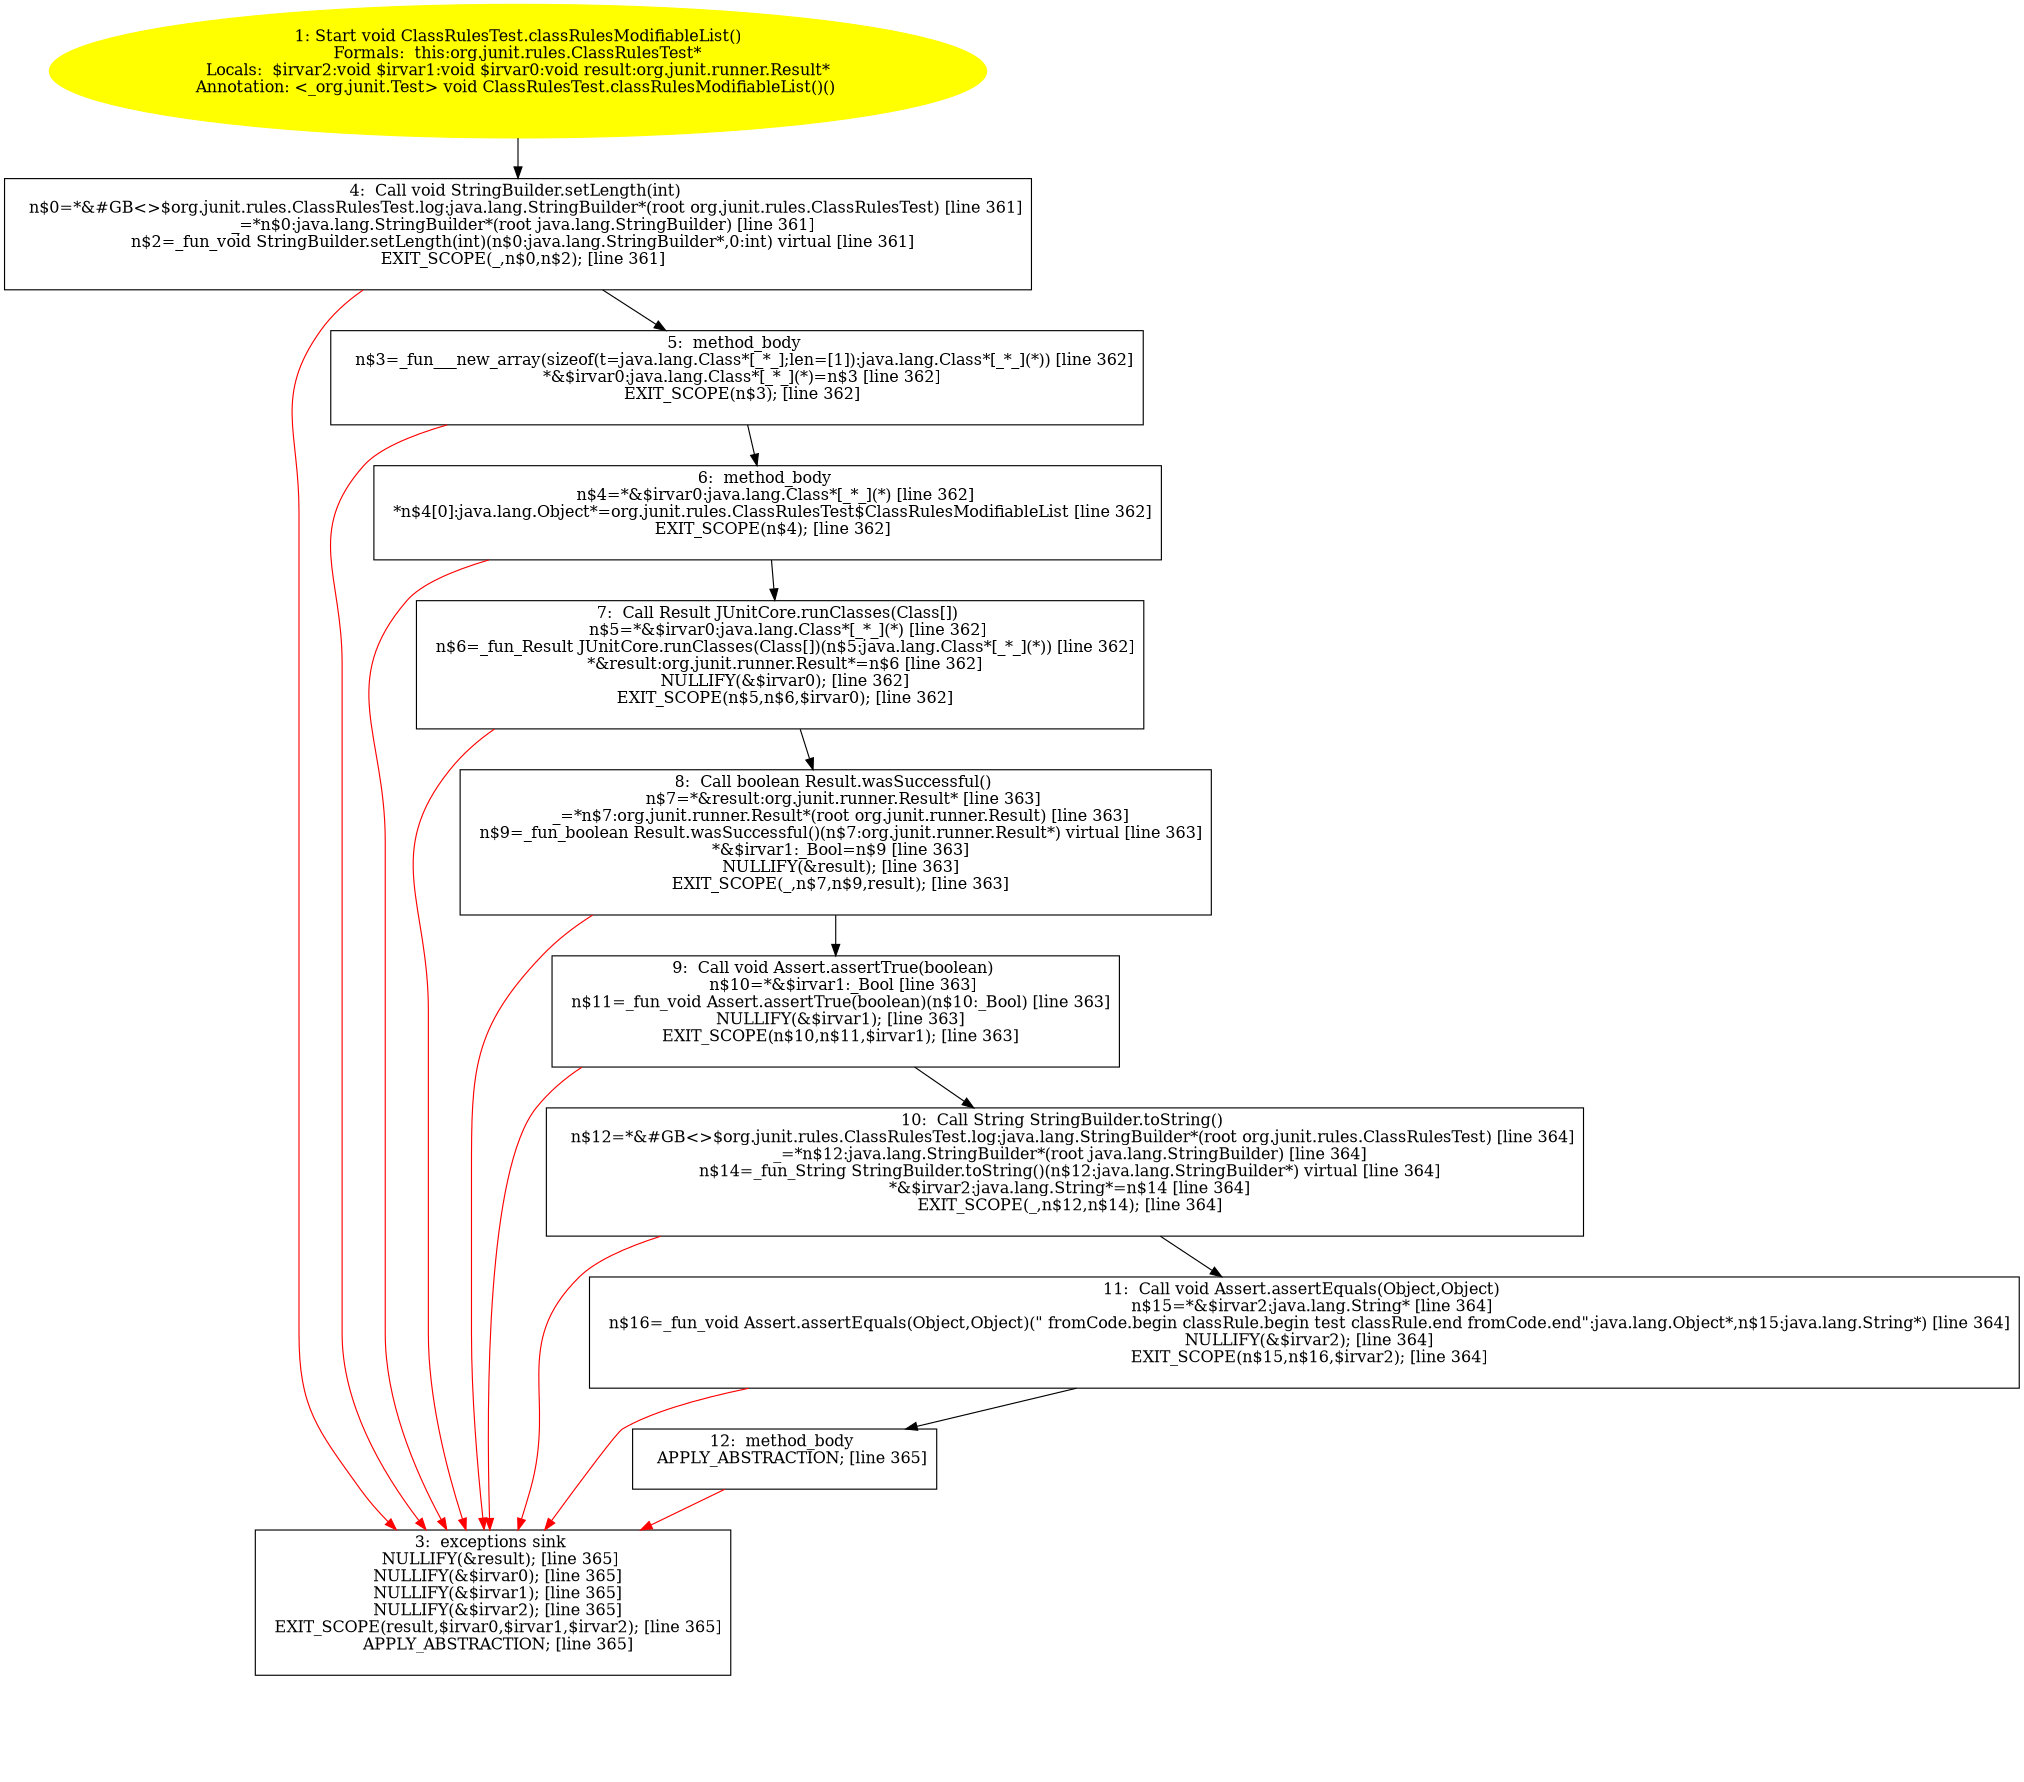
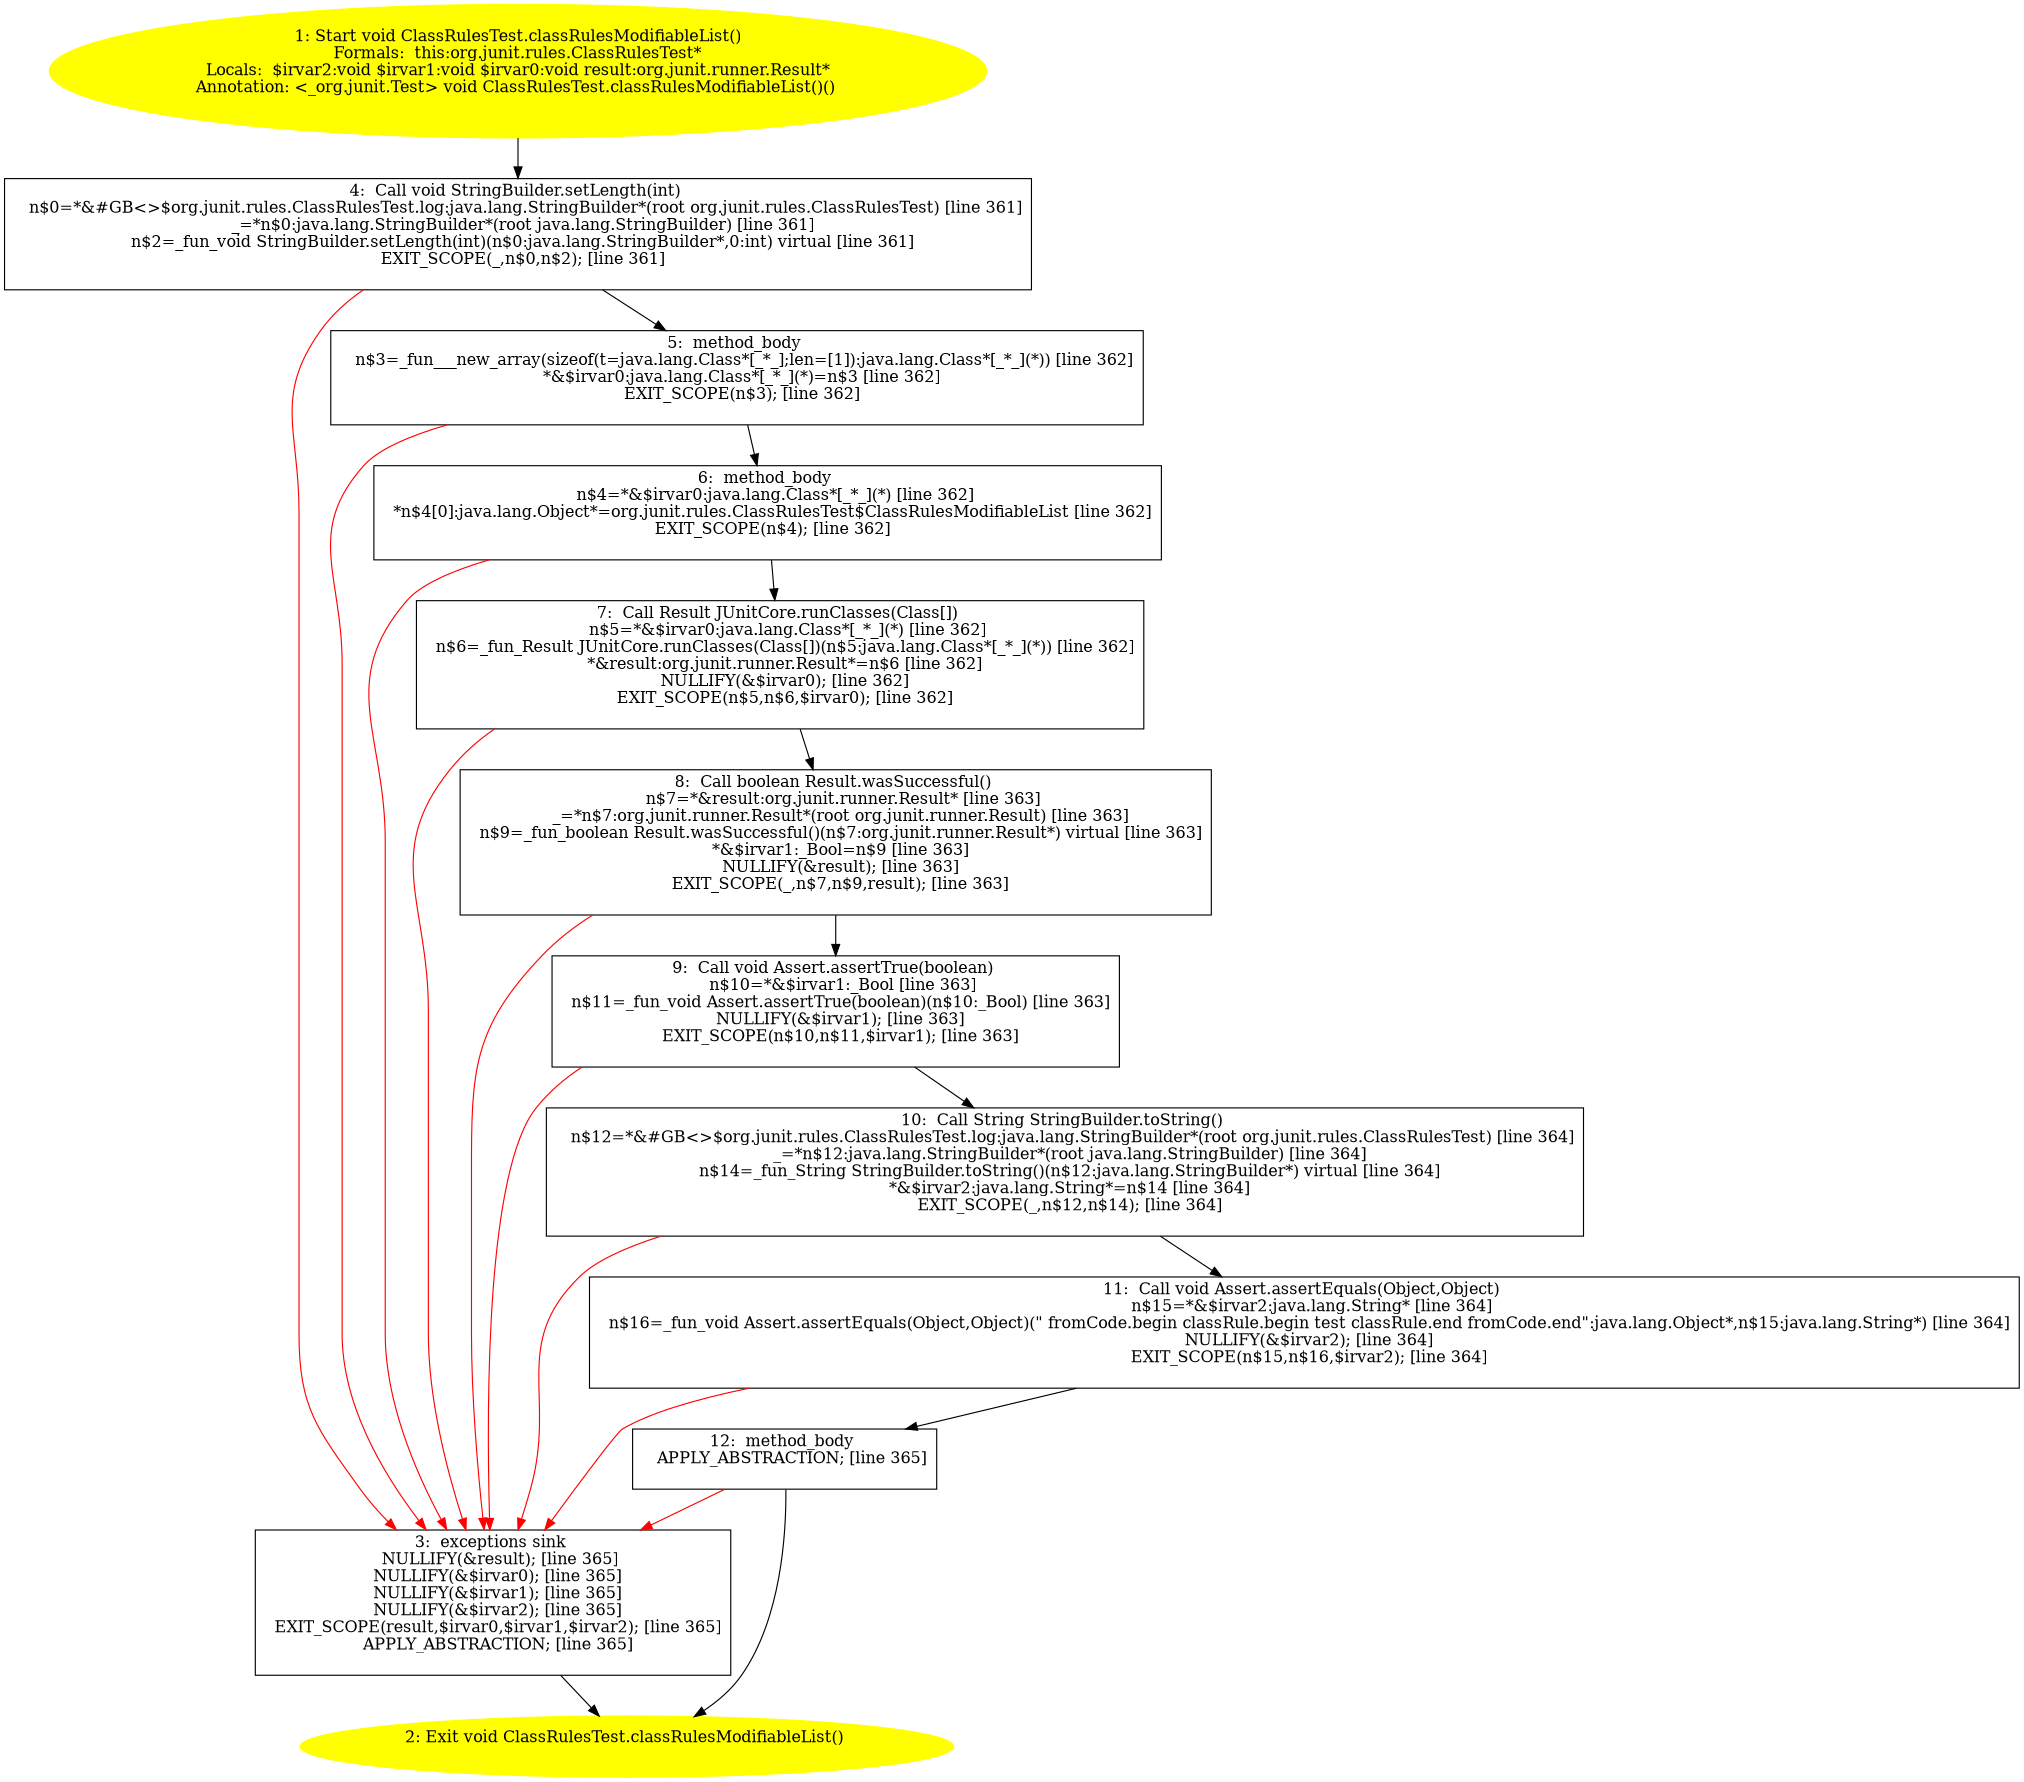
  digraph {
    node [shape=box]
    n1 [color=yellow label="1: Start void ClassRulesTest.classRulesModifiableList()\nFormals:  this:org.junit.rules.ClassRulesTest*\nLocals:  $irvar2:void $irvar1:void $irvar0:void result:org.junit.runner.Result*\nAnnotation: <_org.junit.Test> void ClassRulesTest.classRulesModifiableList()() \n  " style=filled shape=""]
    n2 [label="4:  Call void StringBuilder.setLength(int) \n   n$0=*&#GB<>$org.junit.rules.ClassRulesTest.log:java.lang.StringBuilder*(root org.junit.rules.ClassRulesTest) [line 361]\n  _=*n$0:java.lang.StringBuilder*(root java.lang.StringBuilder) [line 361]\n  n$2=_fun_void StringBuilder.setLength(int)(n$0:java.lang.StringBuilder*,0:int) virtual [line 361]\n  EXIT_SCOPE(_,n$0,n$2); [line 361]\n "]
    n3 [label="3:  exceptions sink \n   NULLIFY(&result); [line 365]\n  NULLIFY(&$irvar0); [line 365]\n  NULLIFY(&$irvar1); [line 365]\n  NULLIFY(&$irvar2); [line 365]\n  EXIT_SCOPE(result,$irvar0,$irvar1,$irvar2); [line 365]\n  APPLY_ABSTRACTION; [line 365]\n "]
    n4 [label="5:  method_body \n   n$3=_fun___new_array(sizeof(t=java.lang.Class*[_*_];len=[1]):java.lang.Class*[_*_](*)) [line 362]\n  *&$irvar0:java.lang.Class*[_*_](*)=n$3 [line 362]\n  EXIT_SCOPE(n$3); [line 362]\n "]
+   n5 [color=yellow label="2: Exit void ClassRulesTest.classRulesModifiableList() \n  " style=filled shape=""]
    n6 [label="6:  method_body \n   n$4=*&$irvar0:java.lang.Class*[_*_](*) [line 362]\n  *n$4[0]:java.lang.Object*=org.junit.rules.ClassRulesTest$ClassRulesModifiableList [line 362]\n  EXIT_SCOPE(n$4); [line 362]\n "]
    n7 [label="7:  Call Result JUnitCore.runClasses(Class[]) \n   n$5=*&$irvar0:java.lang.Class*[_*_](*) [line 362]\n  n$6=_fun_Result JUnitCore.runClasses(Class[])(n$5:java.lang.Class*[_*_](*)) [line 362]\n  *&result:org.junit.runner.Result*=n$6 [line 362]\n  NULLIFY(&$irvar0); [line 362]\n  EXIT_SCOPE(n$5,n$6,$irvar0); [line 362]\n "]
    n8 [label="8:  Call boolean Result.wasSuccessful() \n   n$7=*&result:org.junit.runner.Result* [line 363]\n  _=*n$7:org.junit.runner.Result*(root org.junit.runner.Result) [line 363]\n  n$9=_fun_boolean Result.wasSuccessful()(n$7:org.junit.runner.Result*) virtual [line 363]\n  *&$irvar1:_Bool=n$9 [line 363]\n  NULLIFY(&result); [line 363]\n  EXIT_SCOPE(_,n$7,n$9,result); [line 363]\n "]
    n9 [label="9:  Call void Assert.assertTrue(boolean) \n   n$10=*&$irvar1:_Bool [line 363]\n  n$11=_fun_void Assert.assertTrue(boolean)(n$10:_Bool) [line 363]\n  NULLIFY(&$irvar1); [line 363]\n  EXIT_SCOPE(n$10,n$11,$irvar1); [line 363]\n "]
    n10 [label="10:  Call String StringBuilder.toString() \n   n$12=*&#GB<>$org.junit.rules.ClassRulesTest.log:java.lang.StringBuilder*(root org.junit.rules.ClassRulesTest) [line 364]\n  _=*n$12:java.lang.StringBuilder*(root java.lang.StringBuilder) [line 364]\n  n$14=_fun_String StringBuilder.toString()(n$12:java.lang.StringBuilder*) virtual [line 364]\n  *&$irvar2:java.lang.String*=n$14 [line 364]\n  EXIT_SCOPE(_,n$12,n$14); [line 364]\n "]
    n11 [label="11:  Call void Assert.assertEquals(Object,Object) \n   n$15=*&$irvar2:java.lang.String* [line 364]\n  n$16=_fun_void Assert.assertEquals(Object,Object)(\" fromCode.begin classRule.begin test classRule.end fromCode.end\":java.lang.Object*,n$15:java.lang.String*) [line 364]\n  NULLIFY(&$irvar2); [line 364]\n  EXIT_SCOPE(n$15,n$16,$irvar2); [line 364]\n "]
    n12 [label="12:  method_body \n   APPLY_ABSTRACTION; [line 365]\n "]
    n1 -> n2
    n2 -> n3 [color=red]
    n2 -> n4
+   n3 -> n5
    n4 -> n3 [color=red]
    n4 -> n6
    n6 -> n3 [color=red]
    n6 -> n7
    n7 -> n3 [color=red]
    n7 -> n8
    n8 -> n3 [color=red]
    n8 -> n9
    n9 -> n3 [color=red]
    n9 -> n10
    n10 -> n3 [color=red]
    n10 -> n11
    n11 -> n3 [color=red]
    n11 -> n12
    n12 -> n3 [color=red]
+   n12 -> n5
  }
